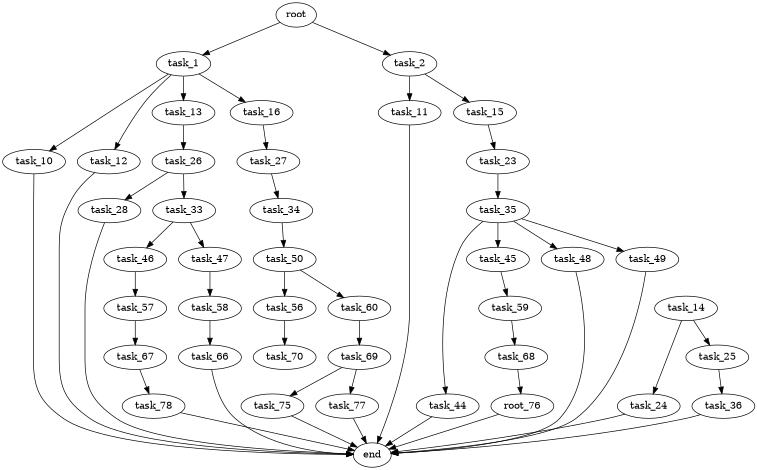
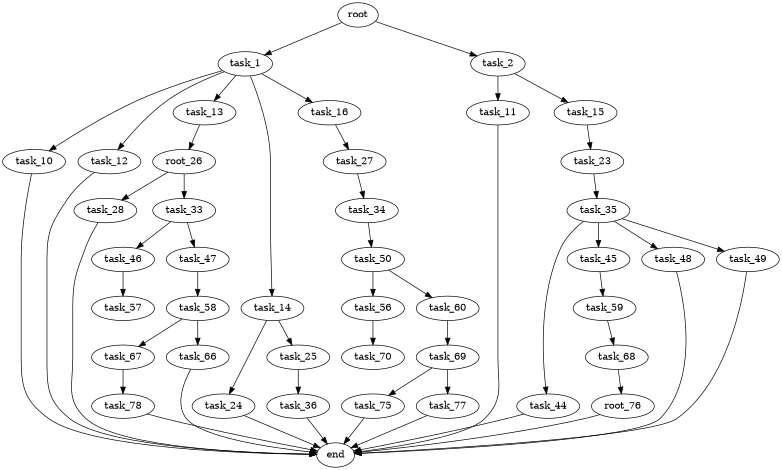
  digraph {
    root
    task_1
    task_2
    task_10
    task_12
    task_13
    task_14
    task_16
    task_11
    task_15
    end
-   task_26
+   task_26 [label=root_26]
    task_24
    task_25
    task_27
    task_23
    task_28
    task_33
    task_36
    task_35
    task_34
    task_44
    task_45
    task_48
    task_49
    task_46
    task_47
    task_50
    task_57
    task_58
    task_56
    task_60
    task_59
    task_68
    task_67
    task_66
    task_70
    task_69
    task_78
    n40 [label=root_76]
    task_75
    task_77
    root -> task_1
    root -> task_2
    task_1 -> task_10
    task_1 -> task_12
    task_1 -> task_13
+   task_1 -> task_14
    task_1 -> task_16
    task_2 -> task_11
    task_2 -> task_15
    task_10 -> end
    task_12 -> end
    task_13 -> task_26
    task_14 -> task_24
    task_14 -> task_25
    task_16 -> task_27
    task_11 -> end
    task_15 -> task_23
    task_26 -> task_28
    task_26 -> task_33
    task_24 -> end
    task_25 -> task_36
    task_27 -> task_34
    task_23 -> task_35
    task_28 -> end
    task_33 -> task_46
    task_33 -> task_47
    task_36 -> end
    task_35 -> task_44
    task_35 -> task_45
    task_35 -> task_48
    task_35 -> task_49
    task_34 -> task_50
    task_44 -> end
    task_45 -> task_59
    task_48 -> end
    task_49 -> end
    task_46 -> task_57
    task_47 -> task_58
    task_50 -> task_56
    task_50 -> task_60
-   task_57 -> task_67
+   task_58 -> task_67
    task_58 -> task_66
    task_56 -> task_70
    task_60 -> task_69
    task_59 -> task_68
    task_68 -> n40
    task_67 -> task_78
    task_66 -> end
    task_69 -> task_75
    task_69 -> task_77
    task_78 -> end
    n40 -> end
    task_75 -> end
    task_77 -> end
  }
